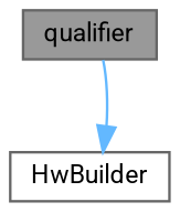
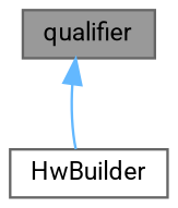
  digraph {
    rankdir=TB
    fontname=Roboto
    node [fontname=Roboto fontsize=10 shape=box style=filled]
    n1 [color=gray40 fillcolor=grey60 fontcolor=black height=0.2 label=qualifier width=0.4]
    n2 [color=grey40 fillcolor=white height=0.2 label=HwBuilder width=0.4]
-   n2 -> n1 [color=steelblue1 dir=back fontname=Roboto fontsize=10 labelfontname=Helvetica labelfontsize=10 style=solid]
+   n1 -> n2 [color=steelblue1 dir=back fontname=Roboto fontsize=10 labelfontname=Helvetica labelfontsize=10 style=solid]
  }
